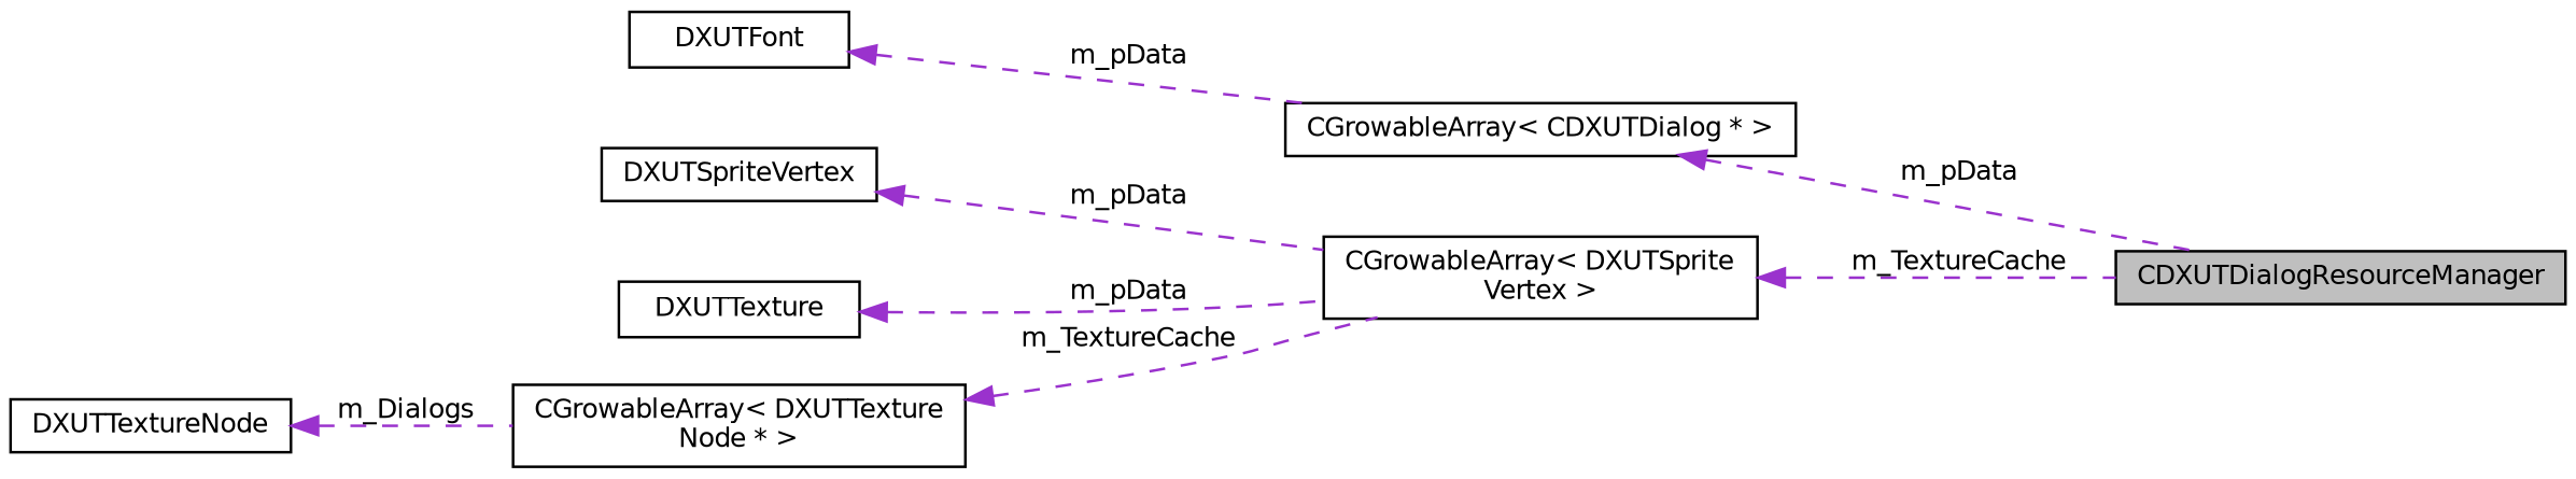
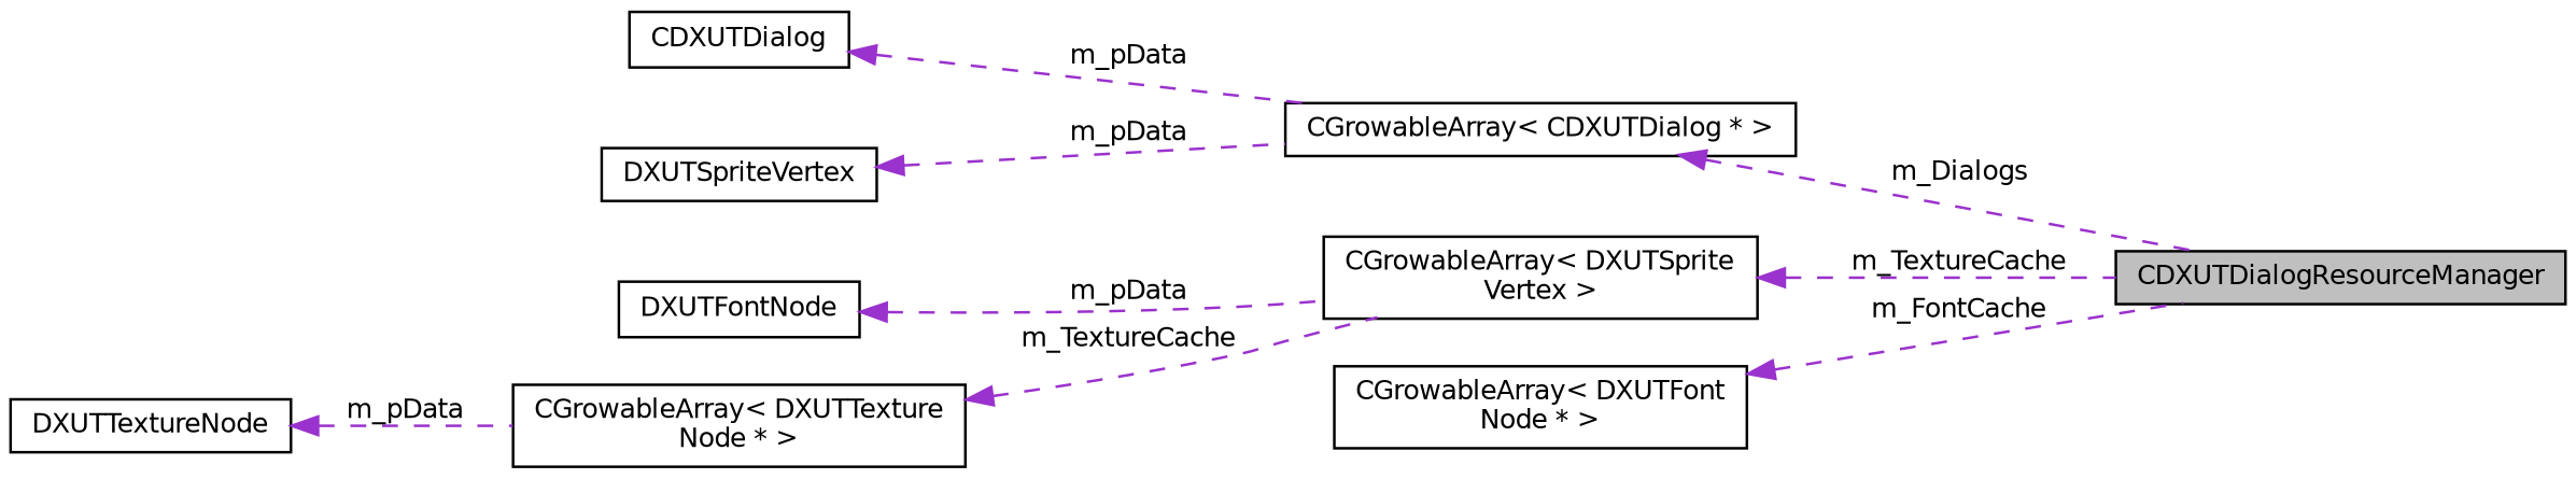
  digraph {
    rankdir=LR
    node [color=black fillcolor=white fontname=Helvetica fontsize=10 shape=record style=filled]
    edge [color=darkorchid3 dir=back fontname=Helvetica fontsize=10 labelfontname=Helvetica labelfontsize=10 style=dashed]
    n1 [fillcolor=grey75 fontcolor=black height=0.2 label=CDXUTDialogResourceManager width=0.4]
    n2 [height=0.2 label="CGrowableArray\< CDXUTDialog * \>" width=0.4]
-   n3 [height=0.2 label=DXUTFont width=0.4]
+   n3 [height=0.2 label=CDXUTDialog width=0.4]
    n4 [height=0.2 label="CGrowableArray\< DXUTSprite\lVertex \>" width=0.4]
    n5 [height=0.2 label=DXUTSpriteVertex width=0.4]
-   n7 [height=0.2 label=DXUTTexture width=0.4]
+   n6 [height=0.2 label="CGrowableArray\< DXUTFont\lNode * \>" width=0.4]
+   n7 [height=0.2 label=DXUTFontNode width=0.4]
    n8 [height=0.2 label="CGrowableArray\< DXUTTexture\lNode * \>" width=0.4]
    n9 [height=0.2 label=DXUTTextureNode width=0.4]
-   n2 -> n1 [label=" m_pData"]
+   n2 -> n1 [label=" m_Dialogs"]
    n3 -> n2 [label=" m_pData"]
    n4 -> n1 [label=" m_TextureCache"]
-   n5 -> n4 [label=" m_pData"]
+   n5 -> n2 [label=" m_pData"]
+   n6 -> n1 [label=" m_FontCache"]
    n7 -> n4 [label=" m_pData"]
    n8 -> n4 [label=" m_TextureCache"]
-   n9 -> n8 [label=" m_Dialogs"]
+   n9 -> n8 [label=" m_pData"]
  }
